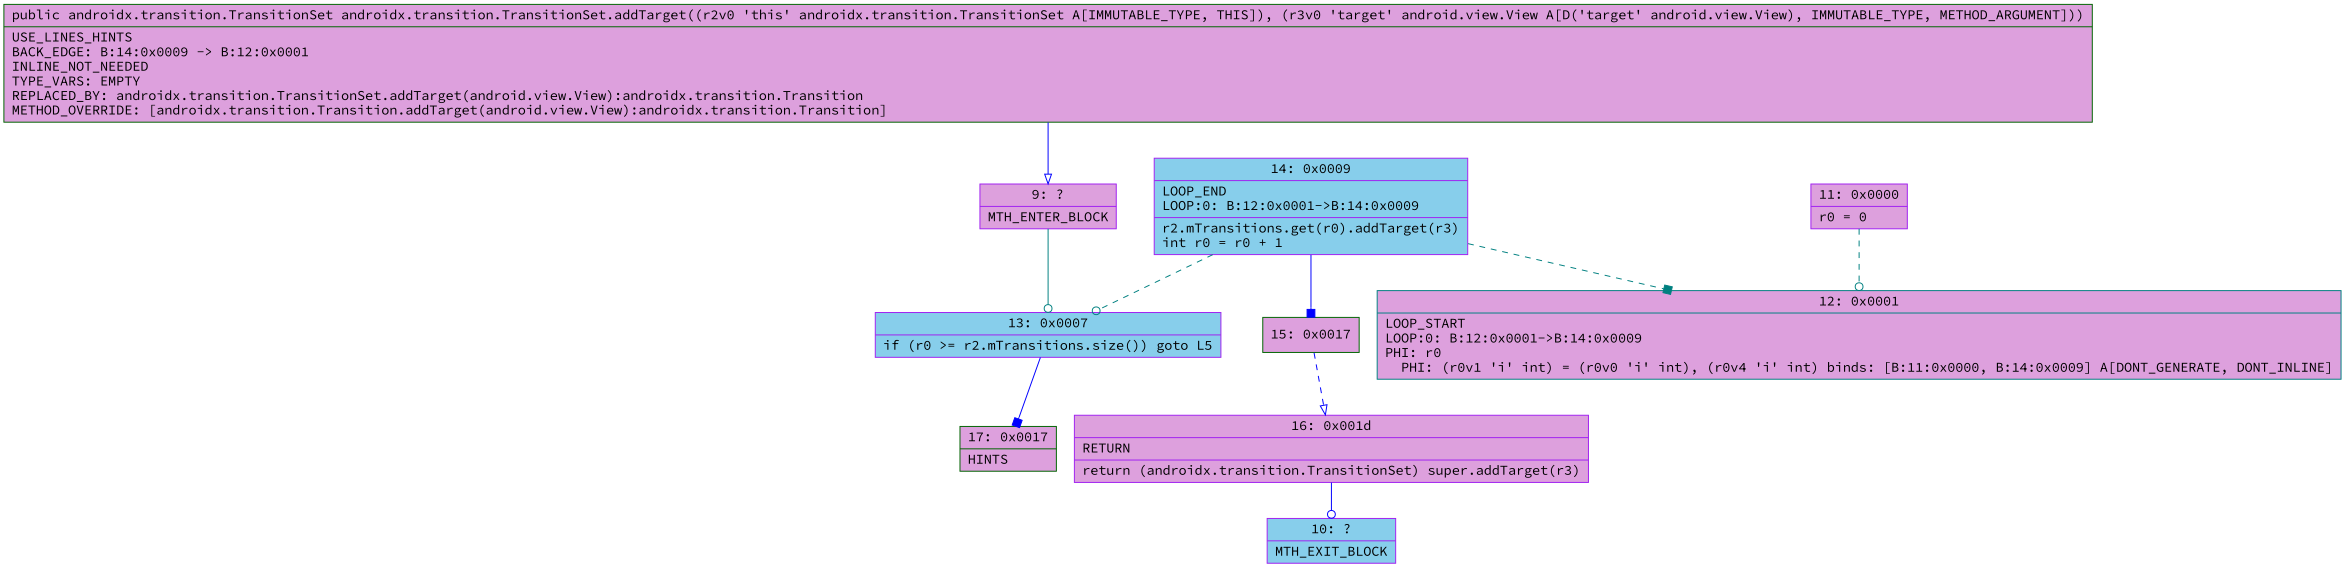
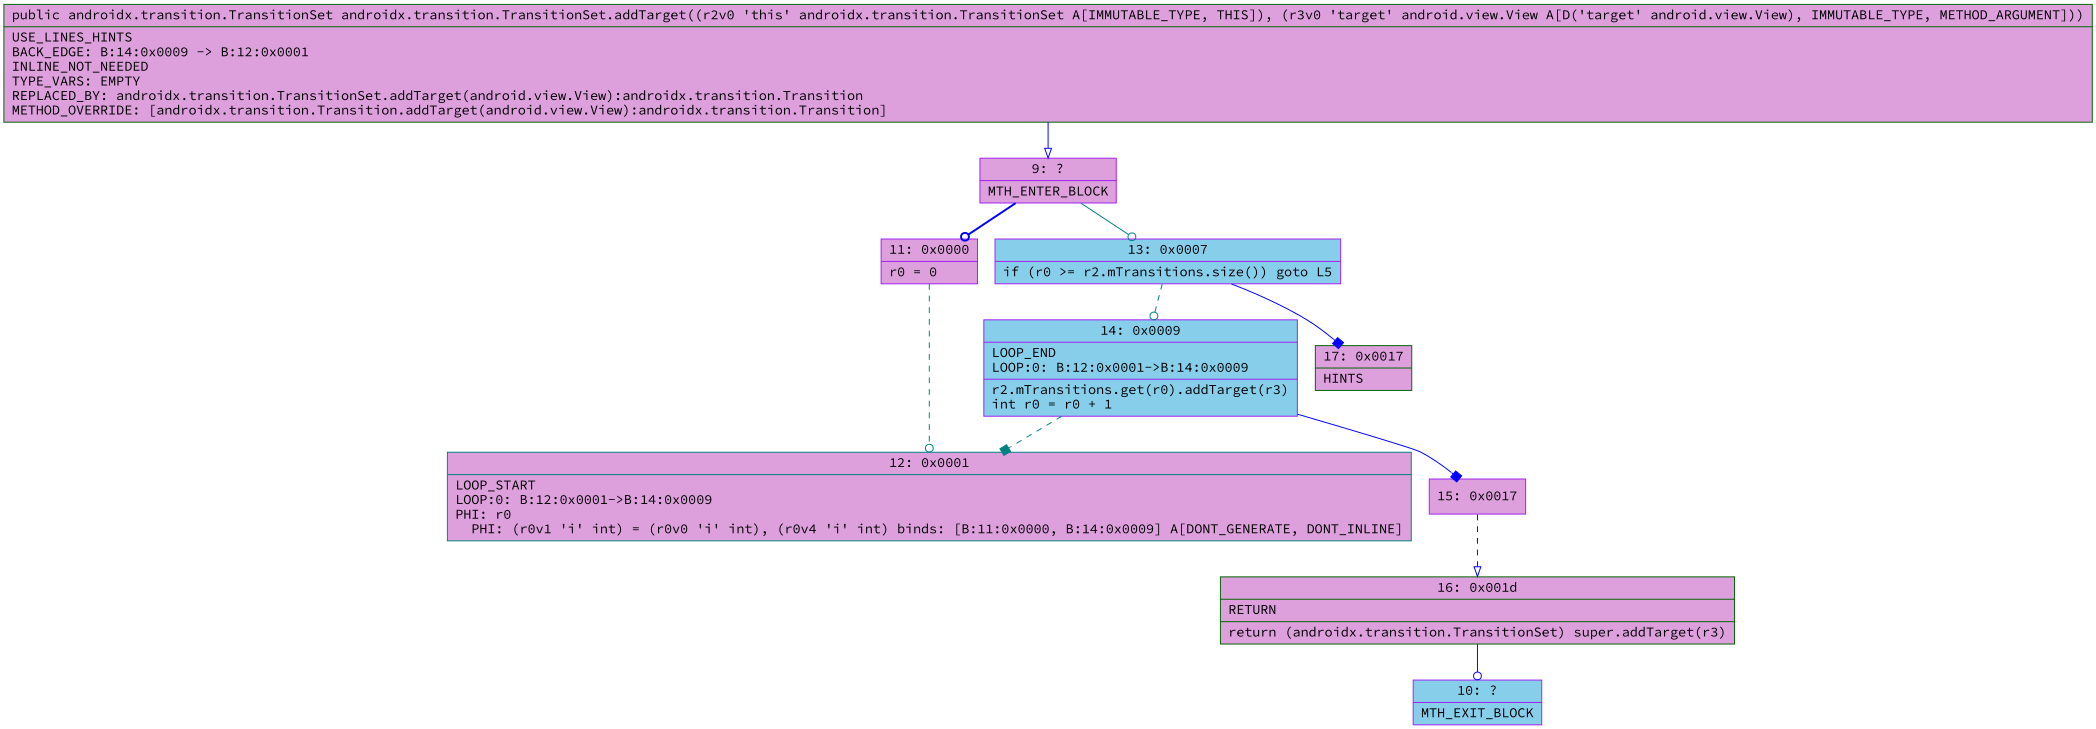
  digraph {
    fontname="Source Code Pro"
    node [color=purple fillcolor=plum fontname="Source Code Pro" shape=record style=filled]
    edge [arrowhead=odot color=blue fontname="Source Code Pro" style=solid]
    n1 [label="{9\:\ ?|MTH_ENTER_BLOCK\l}"]
    n2 [label="{11\:\ 0x0000|r0 = 0\l}"]
    n3 [fillcolor=skyblue label="{13\:\ 0x0007|if (r0 \>= r2.mTransitions.size()) goto L5\l}"]
    n4 [color=teal label="{12\:\ 0x0001|LOOP_START\lLOOP:0: B:12:0x0001\-\>B:14:0x0009\lPHI: r0 \l  PHI: (r0v1 'i' int) = (r0v0 'i' int), (r0v4 'i' int) binds: [B:11:0x0000, B:14:0x0009] A[DONT_GENERATE, DONT_INLINE]\l}"]
    n5 [fillcolor=skyblue label="{14\:\ 0x0009|LOOP_END\lLOOP:0: B:12:0x0001\-\>B:14:0x0009\l|r2.mTransitions.get(r0).addTarget(r3)\lint r0 = r0 + 1\l}"]
    n6 [color=darkgreen label="{17\:\ 0x0017|HINTS\l}"]
-   n7 [color=darkgreen label="{15\:\ 0x0017}"]
-   n8 [label="{16\:\ 0x001d|RETURN\l|return (androidx.transition.TransitionSet) super.addTarget(r3)\l}"]
+   n7 [label="{15\:\ 0x0017}"]
+   n8 [color=darkgreen label="{16\:\ 0x001d|RETURN\l|return (androidx.transition.TransitionSet) super.addTarget(r3)\l}"]
    n9 [fillcolor=skyblue label="{10\:\ ?|MTH_EXIT_BLOCK\l}"]
    n10 [color=darkgreen label="{public androidx.transition.TransitionSet androidx.transition.TransitionSet.addTarget((r2v0 'this' androidx.transition.TransitionSet A[IMMUTABLE_TYPE, THIS]), (r3v0 'target' android.view.View A[D('target' android.view.View), IMMUTABLE_TYPE, METHOD_ARGUMENT]))  | USE_LINES_HINTS\lBACK_EDGE: B:14:0x0009 \-\> B:12:0x0001\lINLINE_NOT_NEEDED\lTYPE_VARS: EMPTY\lREPLACED_BY: androidx.transition.TransitionSet.addTarget(android.view.View):androidx.transition.Transition\lMETHOD_OVERRIDE: [androidx.transition.Transition.addTarget(android.view.View):androidx.transition.Transition]\l}"]
+   n1 -> n2 [style=bold]
    n1 -> n3 [color=teal]
    n2 -> n4 [color=teal style=dashed]
-   n5 -> n3 [color=teal style=dashed]
+   n3 -> n5 [color=teal style=dashed]
    n3 -> n6 [arrowhead=box]
    n5 -> n4 [arrowhead=box color=teal style=dashed]
    n5 -> n7 [arrowhead=box]
    n7 -> n8 [arrowhead=onormal style=dashed]
    n8 -> n9
    n10 -> n1 [arrowhead=onormal]
  }
